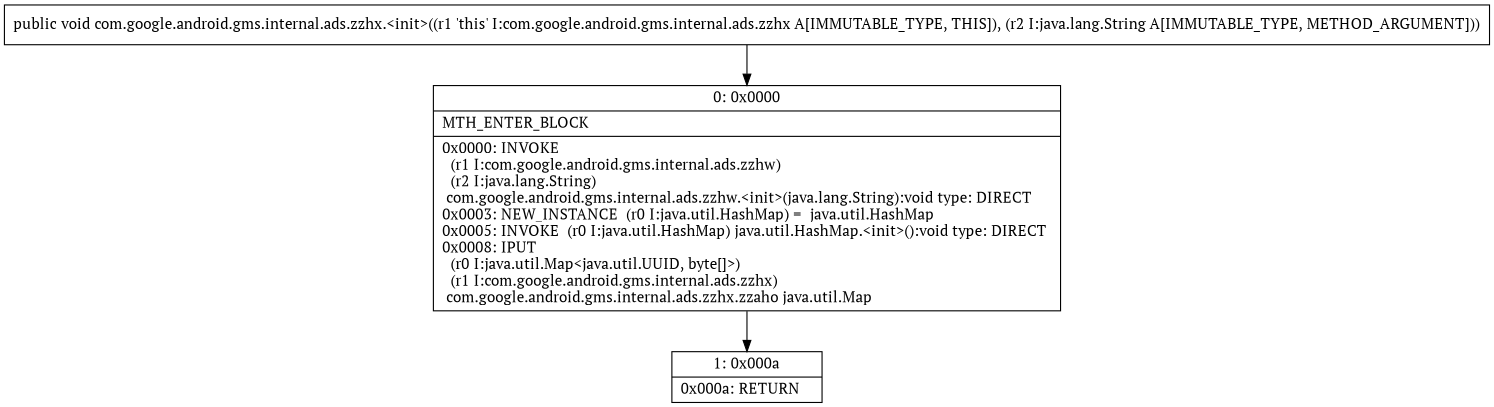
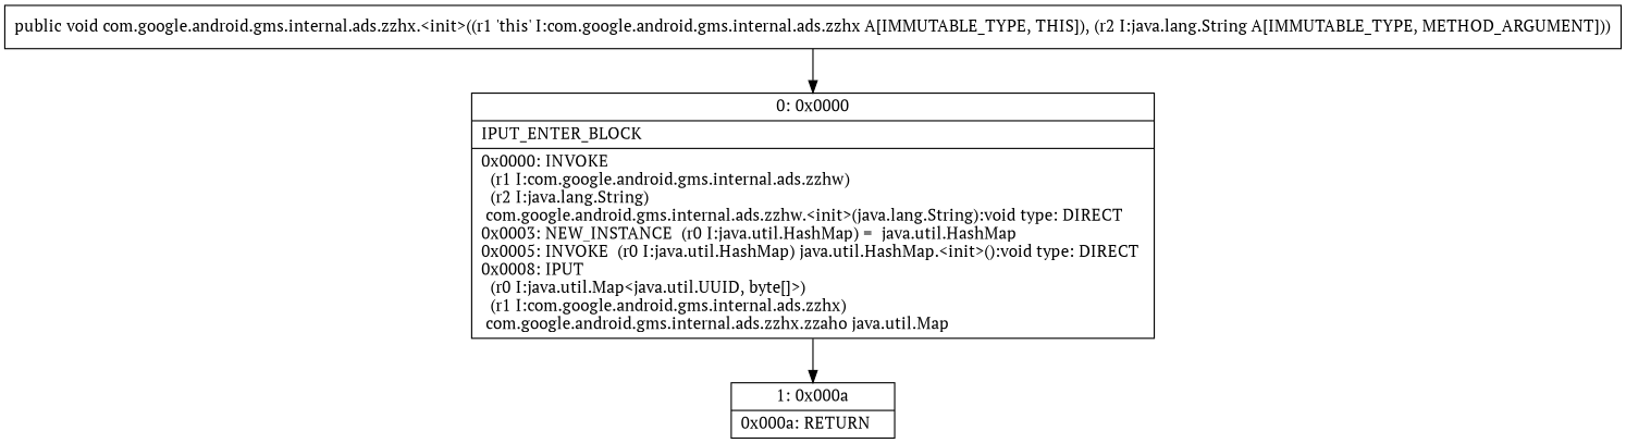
  digraph {
    fontname="PT Serif"
    node [shape=record fontname="PT Serif"]
    edge [fontname="PT Serif"]
-   n1 [label="{0\:\ 0x0000|MTH_ENTER_BLOCK\l|0x0000: INVOKE  \l  (r1 I:com.google.android.gms.internal.ads.zzhw)\l  (r2 I:java.lang.String)\l com.google.android.gms.internal.ads.zzhw.\<init\>(java.lang.String):void type: DIRECT \l0x0003: NEW_INSTANCE  (r0 I:java.util.HashMap) =  java.util.HashMap \l0x0005: INVOKE  (r0 I:java.util.HashMap) java.util.HashMap.\<init\>():void type: DIRECT \l0x0008: IPUT  \l  (r0 I:java.util.Map\<java.util.UUID, byte[]\>)\l  (r1 I:com.google.android.gms.internal.ads.zzhx)\l com.google.android.gms.internal.ads.zzhx.zzaho java.util.Map \l}"]
+   n1 [label="{0\:\ 0x0000|IPUT_ENTER_BLOCK\l|0x0000: INVOKE  \l  (r1 I:com.google.android.gms.internal.ads.zzhw)\l  (r2 I:java.lang.String)\l com.google.android.gms.internal.ads.zzhw.\<init\>(java.lang.String):void type: DIRECT \l0x0003: NEW_INSTANCE  (r0 I:java.util.HashMap) =  java.util.HashMap \l0x0005: INVOKE  (r0 I:java.util.HashMap) java.util.HashMap.\<init\>():void type: DIRECT \l0x0008: IPUT  \l  (r0 I:java.util.Map\<java.util.UUID, byte[]\>)\l  (r1 I:com.google.android.gms.internal.ads.zzhx)\l com.google.android.gms.internal.ads.zzhx.zzaho java.util.Map \l}"]
    n2 [label="{1\:\ 0x000a|0x000a: RETURN   \l}"]
    n3 [label="{public void com.google.android.gms.internal.ads.zzhx.\<init\>((r1 'this' I:com.google.android.gms.internal.ads.zzhx A[IMMUTABLE_TYPE, THIS]), (r2 I:java.lang.String A[IMMUTABLE_TYPE, METHOD_ARGUMENT])) }"]
    n1 -> n2
    n3 -> n1
  }
